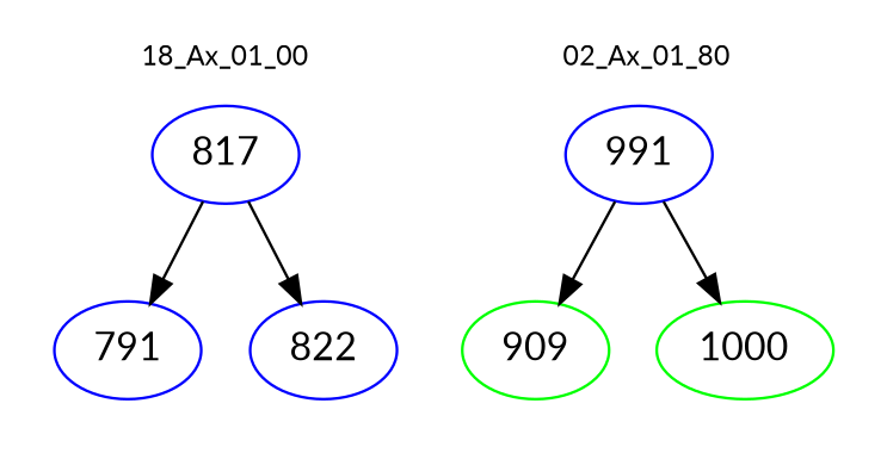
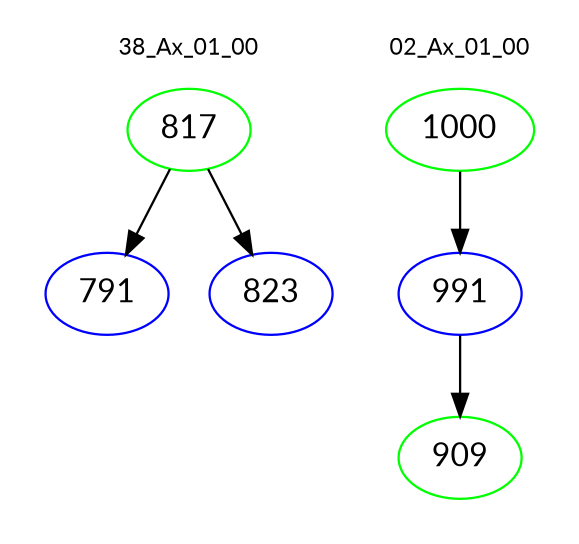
  digraph {
    fontname=Lato
    node [color=blue fontname=Lato]
    edge [color=black fontname=Lato]
-   n1 [label=817]
+   n1 [color=green label=817]
    n2 [label=791]
-   n3 [label=822]
+   n3 [label=823]
    n4 [label=991]
    n5 [color=green label=909]
    n6 [color=green label=1000]
    subgraph cluster_1 {
      color=white
      fontsize=10
-     label="18_Ax_01_00"
+     label="38_Ax_01_00"
      n1
      n2
      n3
    }
    subgraph cluster_2 {
      color=white
      fontsize=10
-     label="02_Ax_01_80"
+     label="02_Ax_01_00"
      n4
      n5
      n6
    }
    n1 -> n2
    n1 -> n3
    n4 -> n5
-   n4 -> n6
+   n6 -> n4
  }
